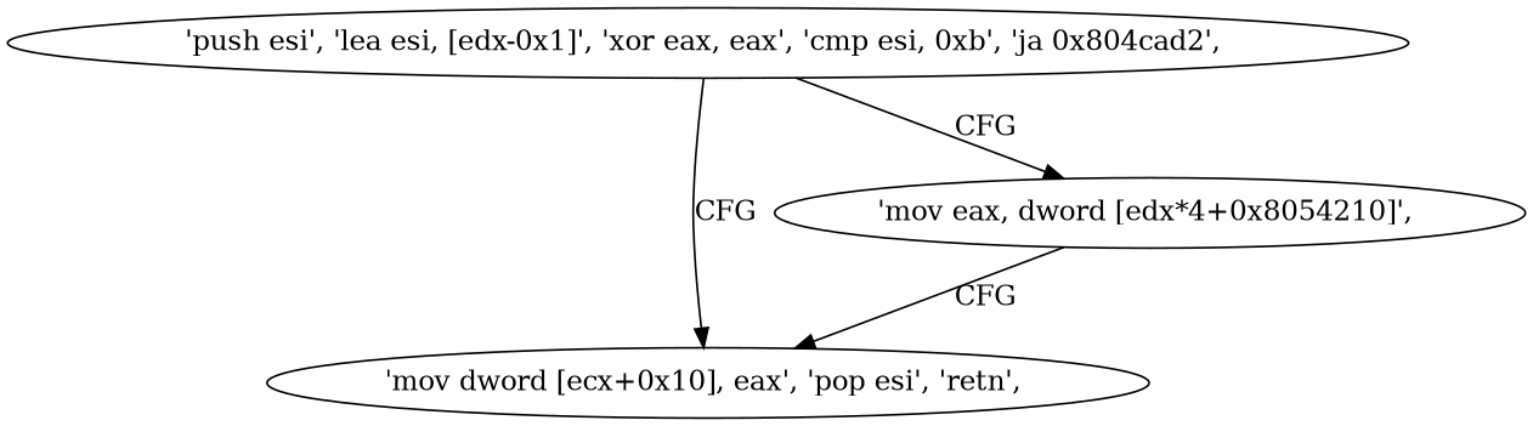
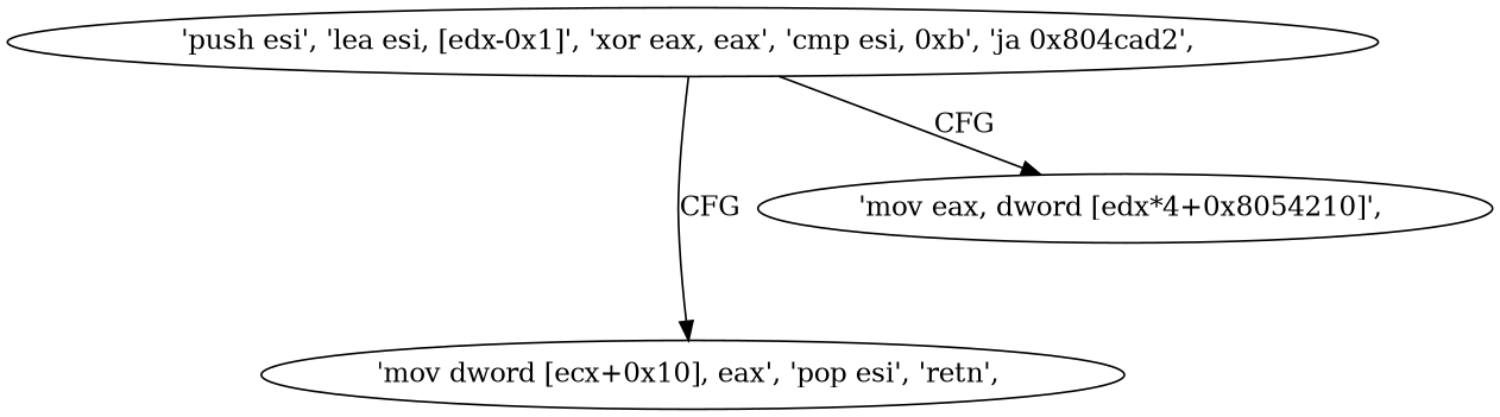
  digraph {
    n1 [label="'push esi', 'lea esi, [edx-0x1]', 'xor eax, eax', 'cmp esi, 0xb', 'ja 0x804cad2', "]
    n2 [label="'mov dword [ecx+0x10], eax', 'pop esi', 'retn', "]
    n3 [label="'mov eax, dword [edx*4+0x8054210]', "]
    n1 -> n2 [label=CFG]
    n1 -> n3 [label=CFG]
-   n3 -> n2 [label=CFG]
  }
